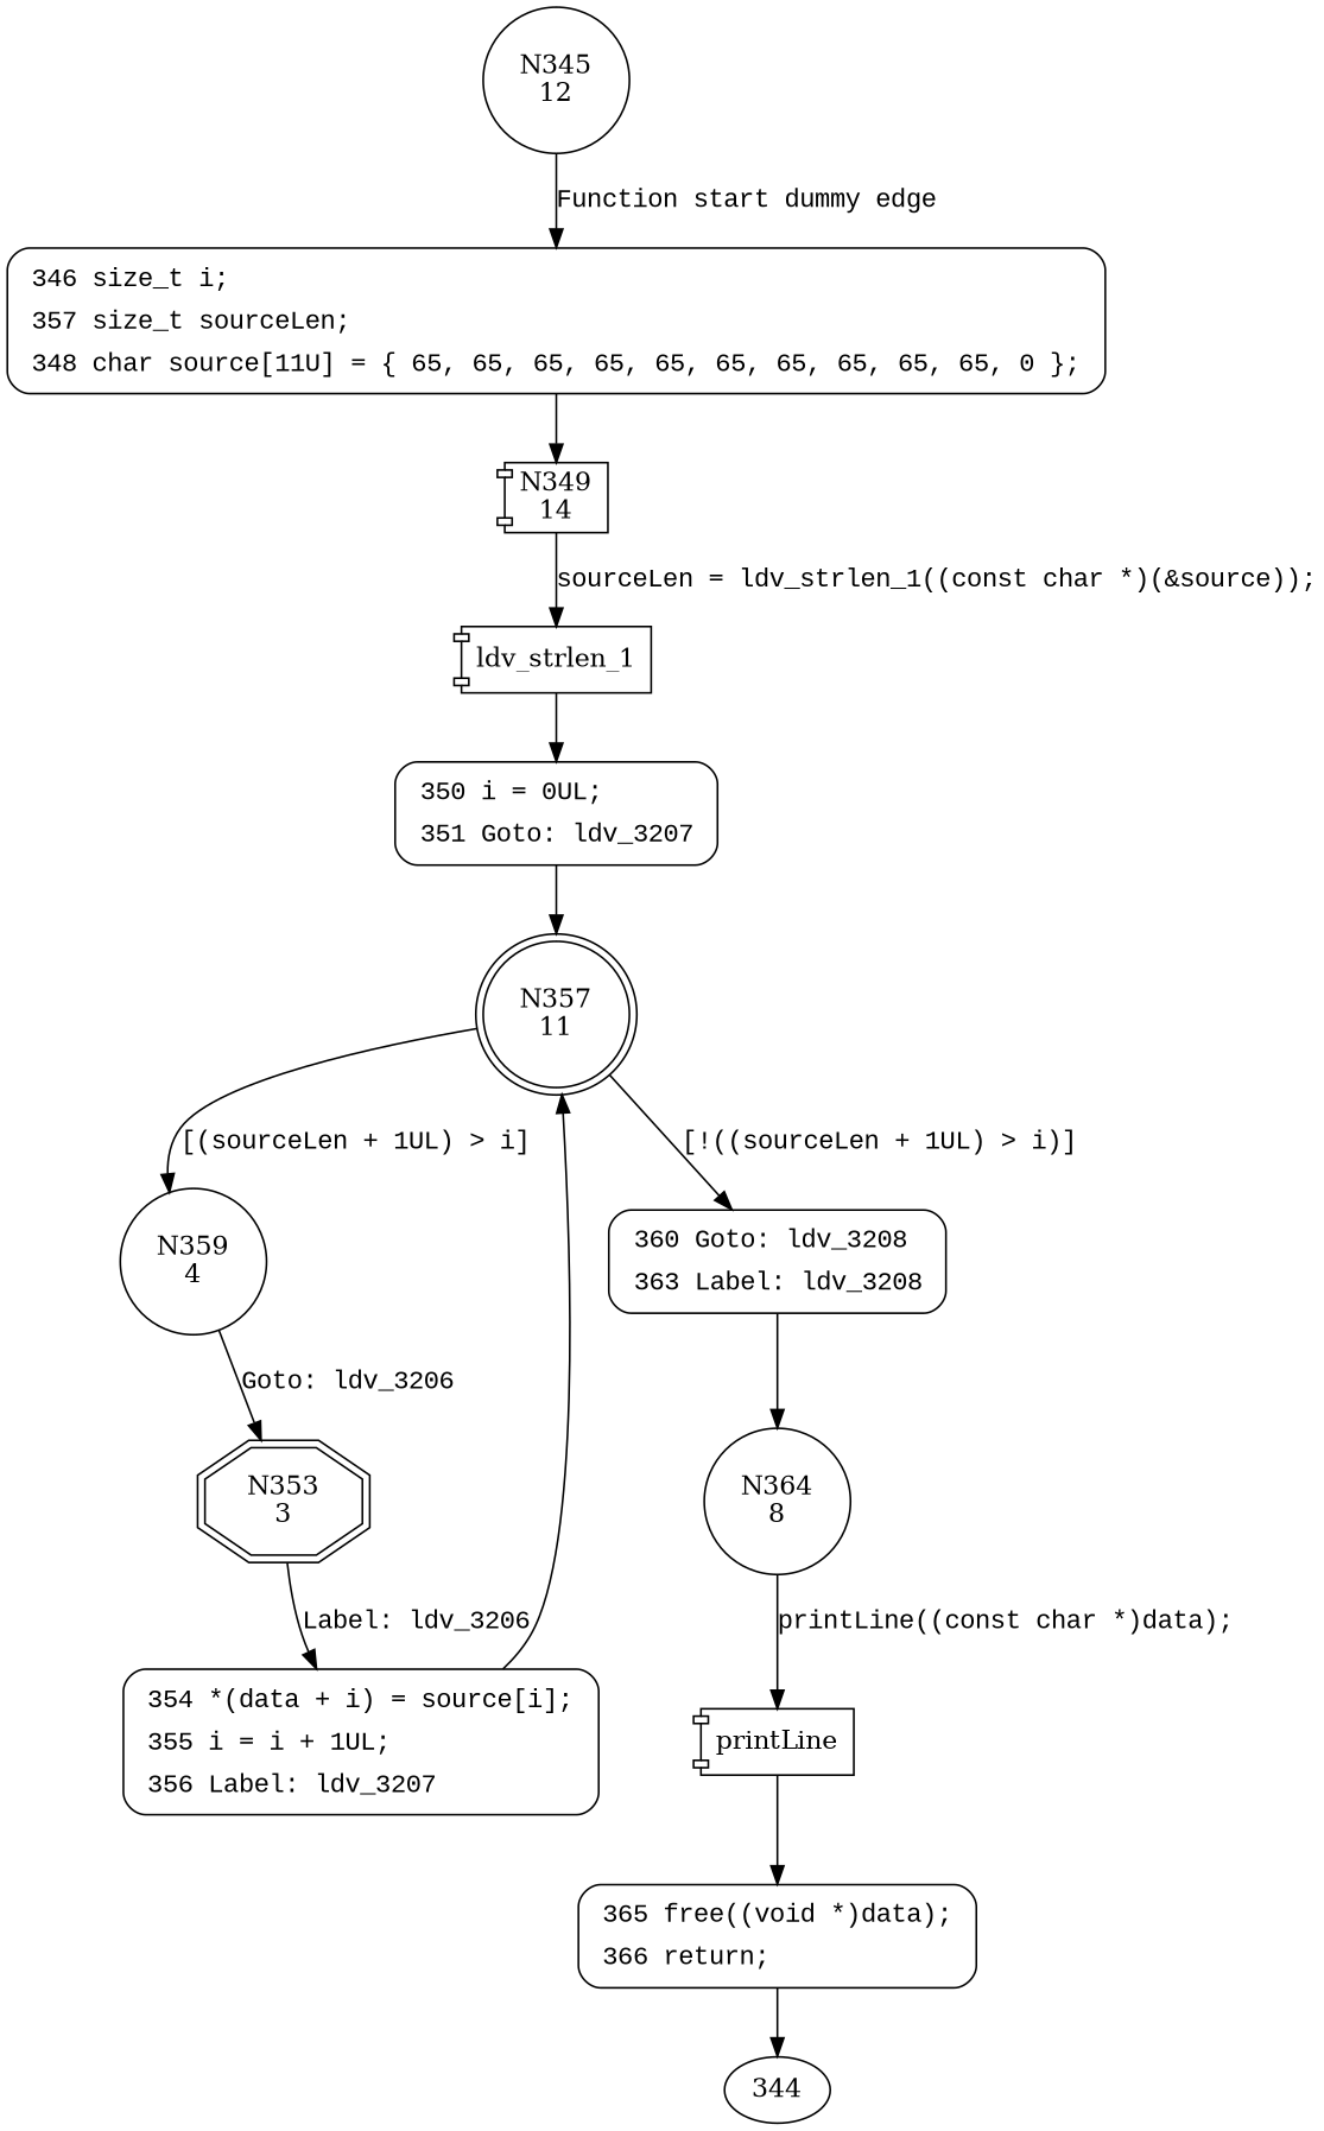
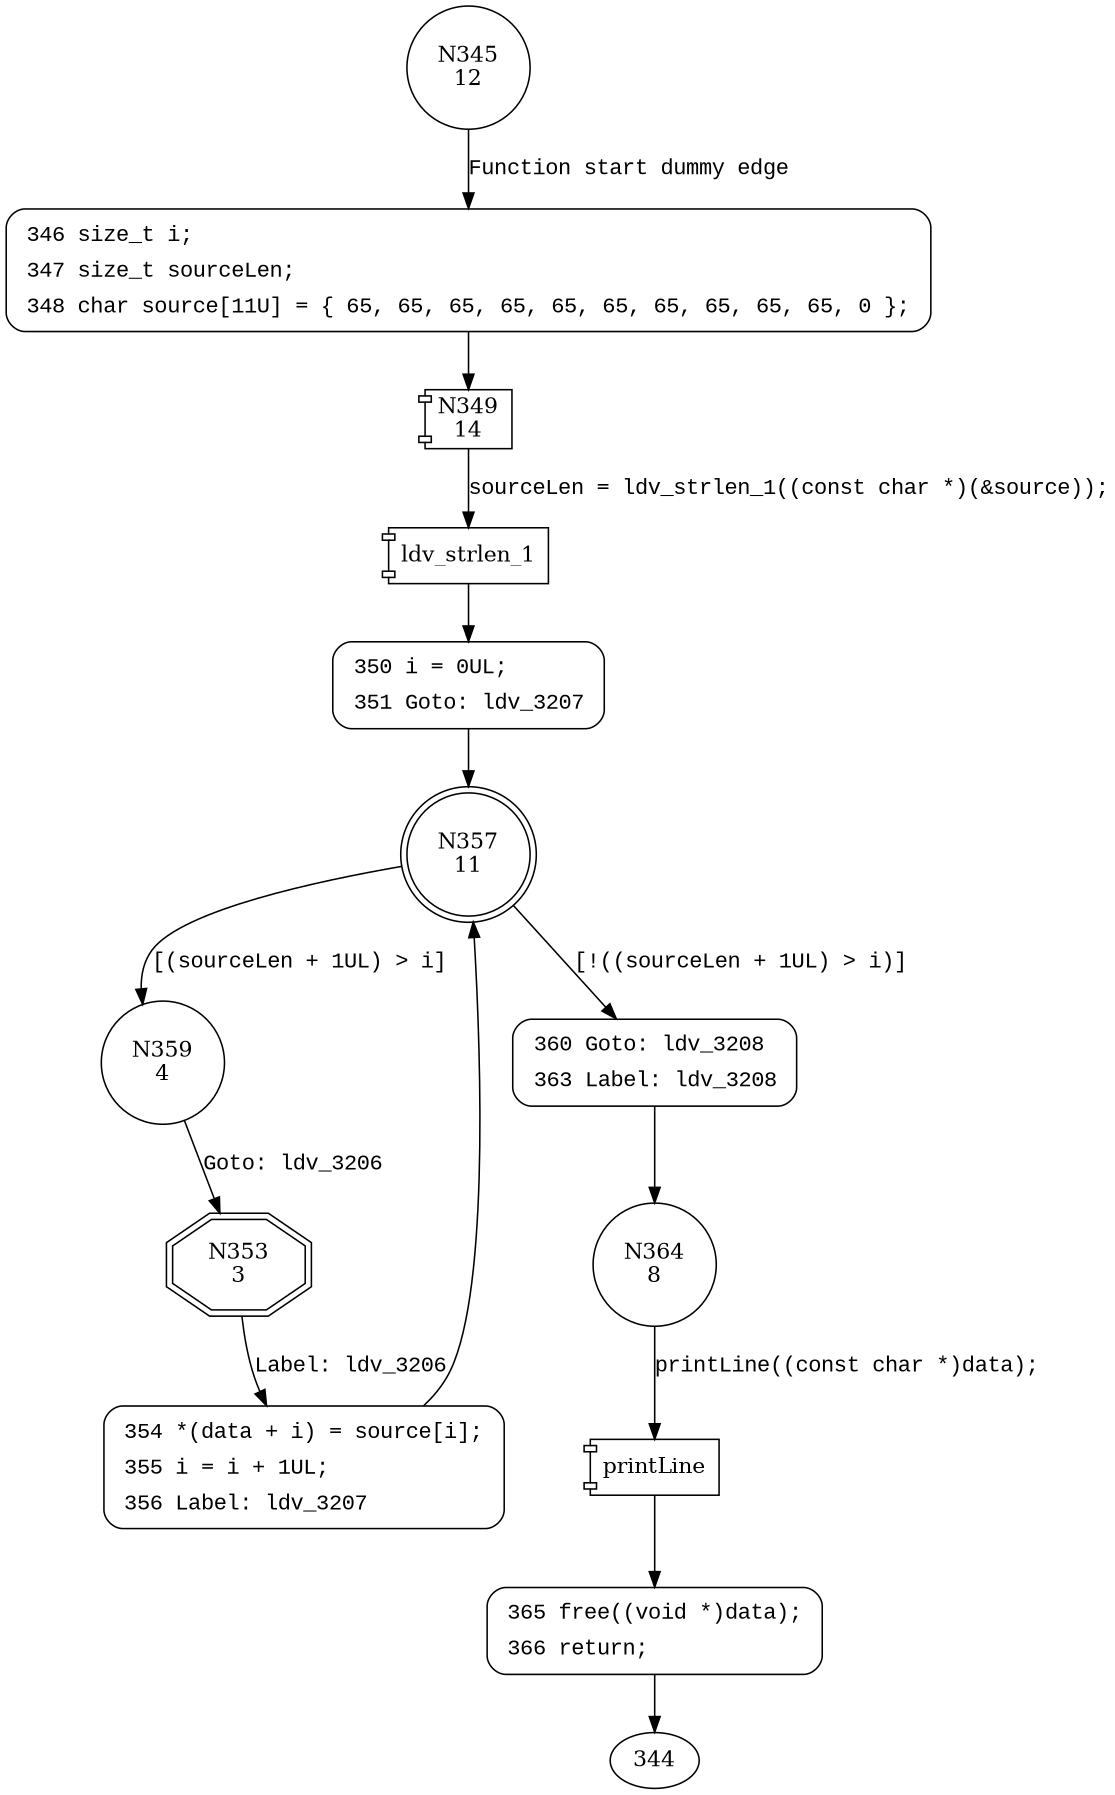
  digraph {
    node [shape=Mrecord]
    edge [fontname="Courier New"]
    n1 [label="N345\n12" shape=circle]
-   n2 [fillcolor=white fontname="Courier New" label=<<table border="0" cellborder="0" cellpadding="3" bgcolor="white"><tr><td align="right">346</td><td align="left">size_t i;</td></tr><tr><td align="right">357</td><td align="left">size_t sourceLen;</td></tr><tr><td align="right">348</td><td align="left">char source[11U] = &#123; 65, 65, 65, 65, 65, 65, 65, 65, 65, 65, 0 &#125;;</td></tr></table>> penwidth=1 style="filled,bold"]
+   n2 [fillcolor=white fontname="Courier New" label=<<table border="0" cellborder="0" cellpadding="3" bgcolor="white"><tr><td align="right">346</td><td align="left">size_t i;</td></tr><tr><td align="right">347</td><td align="left">size_t sourceLen;</td></tr><tr><td align="right">348</td><td align="left">char source[11U] = &#123; 65, 65, 65, 65, 65, 65, 65, 65, 65, 65, 0 &#125;;</td></tr></table>> penwidth=1 style="filled,bold"]
    n3 [label="N349\n14" shape=component]
    n4 [label=ldv_strlen_1 shape=component]
    n5 [fillcolor=white fontname="Courier New" label=<<table border="0" cellborder="0" cellpadding="3" bgcolor="white"><tr><td align="right">350</td><td align="left">i = 0UL;</td></tr><tr><td align="right">351</td><td align="left">Goto: ldv_3207</td></tr></table>> penwidth=1 style="filled,bold"]
    n6 [label="N357\n11" shape=doublecircle]
    n7 [label="N359\n4" shape=circle]
    n8 [fillcolor=white fontname="Courier New" label=<<table border="0" cellborder="0" cellpadding="3" bgcolor="white"><tr><td align="right">360</td><td align="left">Goto: ldv_3208</td></tr><tr><td align="right">363</td><td align="left">Label: ldv_3208</td></tr></table>> penwidth=1 style="filled,bold"]
    n9 [label="N353\n3" shape=doubleoctagon]
    n10 [label="N364\n8" shape=circle]
    n11 [fillcolor=white fontname="Courier New" label=<<table border="0" cellborder="0" cellpadding="3" bgcolor="white"><tr><td align="right">354</td><td align="left">*(data + i) = source[i];</td></tr><tr><td align="right">355</td><td align="left">i = i + 1UL;</td></tr><tr><td align="right">356</td><td align="left">Label: ldv_3207</td></tr></table>> penwidth=1 style="filled,bold"]
    n12 [label=printLine shape=component]
    n13 [fillcolor=white fontname="Courier New" label=<<table border="0" cellborder="0" cellpadding="3" bgcolor="white"><tr><td align="right">365</td><td align="left">free((void *)data);</td></tr><tr><td align="right">366</td><td align="left">return;</td></tr></table>> penwidth=1 style="filled,bold"]
    344 [shape=""]
    n1 -> n2 [label="Function start dummy edge"]
    n2 -> n3 [fontname=""]
    n3 -> n4 [label="sourceLen = ldv_strlen_1((const char *)(&source));"]
    n4 -> n5
    n5 -> n6 [fontname=""]
    n6 -> n7 [label="[(sourceLen + 1UL) > i]"]
    n6 -> n8 [label="[!((sourceLen + 1UL) > i)]"]
    n7 -> n9 [label="Goto: ldv_3206"]
    n8 -> n10 [fontname=""]
    n9 -> n11 [label="Label: ldv_3206"]
    n10 -> n12 [label="printLine((const char *)data);"]
    n11 -> n6 [fontname=""]
    n12 -> n13
    n13 -> 344 [fontname=""]
  }
